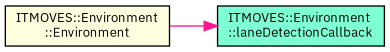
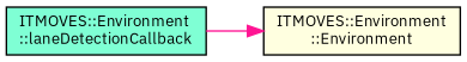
  digraph {
    rankdir=RL
    fontname="IBM Plex Sans"
    node [color=black fontname="IBM Plex Sans" fontsize=10 shape=record style=filled]
    n1 [fillcolor=aquamarine fontcolor=black height=0.2 label="ITMOVES::Environment\l::laneDetectionCallback" width=0.4]
    n2 [fillcolor=lightyellow height=0.2 label="ITMOVES::Environment\l::Environment" width=0.4]
-   n1 -> n2 [color=deeppink dir=back fontname="IBM Plex Sans" fontsize=10 labelfontname=Helvetica labelfontsize=10 style=solid]
+   n2 -> n1 [color=deeppink dir=back fontname="IBM Plex Sans" fontsize=10 labelfontname=Helvetica labelfontsize=10 style=solid]
  }
